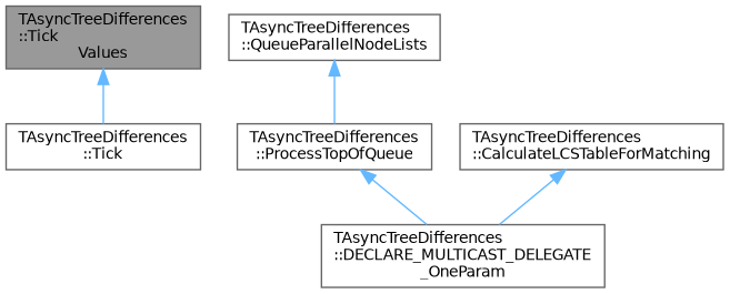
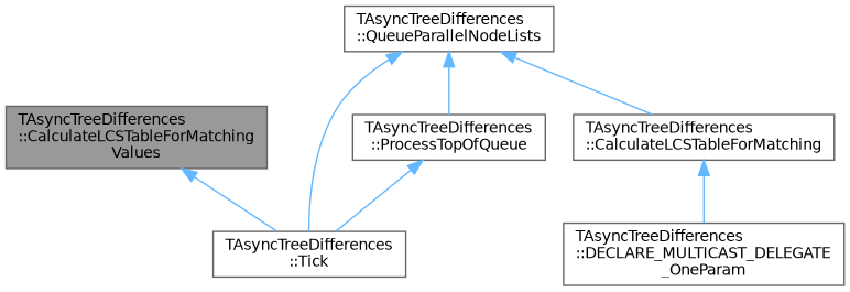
  digraph {
    rankdir=TB
    node [color=grey40 fillcolor=white fontname=Helvetica fontsize=10 shape=box style=filled]
    edge [color=steelblue1 dir=back fontname=Helvetica fontsize=10 labelfontname=Helvetica labelfontsize=10 style=solid]
-   n1 [color=gray40 fillcolor=grey60 fontcolor=black height=0.2 label="TAsyncTreeDifferences\l::Tick\lValues" width=0.4]
+   n1 [color=gray40 fillcolor=grey60 fontcolor=black height=0.2 label="TAsyncTreeDifferences\l::CalculateLCSTableForMatching\lValues" width=0.4]
    n2 [height=0.2 label="TAsyncTreeDifferences\l::Tick" width=0.4]
    n3 [height=0.2 label="TAsyncTreeDifferences\l::QueueParallelNodeLists" width=0.4]
    n4 [height=0.2 label="TAsyncTreeDifferences\l::CalculateLCSTableForMatching" width=0.4]
    n5 [height=0.2 label="TAsyncTreeDifferences\l::ProcessTopOfQueue" width=0.4]
    n6 [height=0.2 label="TAsyncTreeDifferences\l::DECLARE_MULTICAST_DELEGATE\l_OneParam" width=0.4]
    n1 -> n2
+   n3 -> n2
+   n3 -> n4
    n3 -> n5
    n4 -> n6
-   n5 -> n6
+   n5 -> n2
  }
